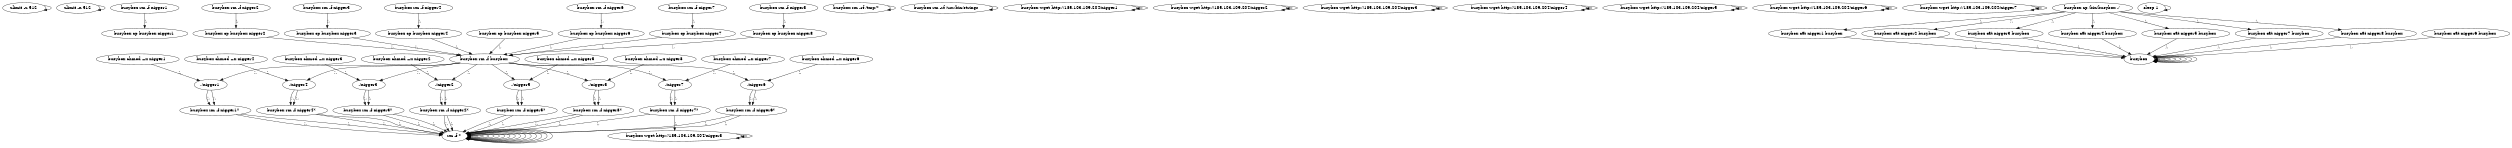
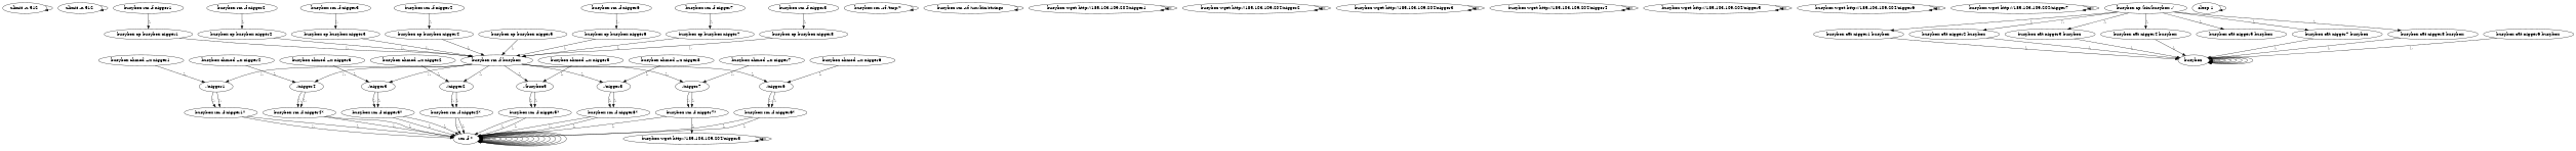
  digraph {
    n1 [label="ulimit -u 512 "]
    n2 [label="ulimit -n 512 "]
    n3 [label="rm -f * "]
    n4 [label="busybox rm -rf /tmp/* "]
    n5 [label="busybox rm -rf /usr/bin/strings "]
    n6 [label="busybox wget http://185.103.109.204/nigger1 "]
    n7 [label="busybox chmod +x nigger1 "]
    n8 [label="./nigger1 "]
    n9 [label="busybox rm -f nigger1* "]
    n10 [label="busybox wget http://185.103.109.204/nigger2 "]
    n11 [label="busybox chmod +x nigger2 "]
    n12 [label="./nigger2 "]
    n13 [label="busybox rm -f nigger2* "]
    n14 [label="busybox wget http://185.103.109.204/nigger3 "]
    n15 [label="busybox chmod +x nigger3 "]
    n16 [label="./nigger3 "]
    n17 [label="busybox rm -f nigger3* "]
    n18 [label="busybox wget http://185.103.109.204/nigger4 "]
    n19 [label="busybox chmod +x nigger4 "]
    n20 [label="./nigger4 "]
    n21 [label="busybox rm -f nigger4* "]
    n22 [label="busybox wget http://185.103.109.204/nigger5 "]
    n23 [label="busybox chmod +x nigger5 "]
-   n24 [label="./nigger5 "]
+   n24 [label="./busybox5"]
    n25 [label="busybox rm -f nigger5* "]
    n26 [label="busybox wget http://185.103.109.204/nigger6 "]
    n27 [label="busybox chmod +x nigger6 "]
    n28 [label="./nigger6 "]
    n29 [label="busybox rm -f nigger6* "]
    n30 [label="busybox wget http://185.103.109.204/nigger7 "]
    n31 [label="busybox chmod +x nigger7 "]
    n32 [label="./nigger7 "]
    n33 [label="busybox rm -f nigger7* "]
    n34 [label="busybox wget http://185.103.109.204/nigger8 "]
    n35 [label="busybox chmod +x nigger8 "]
    n36 [label="./nigger8 "]
    n37 [label="busybox rm -f nigger8* "]
    n38 [label="busybox cp /bin/busybox ./ "]
    n39 [label="busybox cat nigger1 busybox "]
    n40 [label="busybox cat nigger2 busybox "]
    n41 [label="busybox cat nigger3 busybox "]
    n42 [label="busybox cat nigger4 busybox "]
    n43 [label="busybox cat nigger5 busybox "]
    n44 [label="busybox cat nigger7 busybox "]
    n45 [label="busybox cat nigger8 busybox "]
    n46 [label="busybox "]
    n47 [label="busybox cat nigger6 busybox "]
    n48 [label="busybox rm -f nigger1 "]
    n49 [label="busybox cp busybox nigger1 "]
    n50 [label="busybox rm -f busybox "]
    n51 [label="busybox rm -f nigger2 "]
    n52 [label="busybox cp busybox nigger2 "]
    n53 [label="busybox rm -f nigger3 "]
    n54 [label="busybox cp busybox nigger3 "]
    n55 [label="busybox rm -f nigger4 "]
    n56 [label="busybox cp busybox nigger4 "]
    n57 [label="busybox cp busybox nigger5 "]
    n58 [label="busybox rm -f nigger6 "]
    n59 [label="busybox cp busybox nigger6 "]
    n60 [label="busybox rm -f nigger7 "]
    n61 [label="busybox cp busybox nigger7 "]
    n62 [label="busybox rm -f nigger8 "]
    n63 [label="busybox cp busybox nigger8 "]
    n64 [label="sleep 1 "]
    n1 -> n1
    n2 -> n2
    n3 -> n3
    n3 -> n3
    n3 -> n3
    n3 -> n3
    n3 -> n3
    n3 -> n3
    n3 -> n3
    n3 -> n3
    n3 -> n3
    n3 -> n3
    n3 -> n3
    n3 -> n3
    n3 -> n3
    n3 -> n3
    n3 -> n3
    n3 -> n3
    n4 -> n4
    n5 -> n5
    n6 -> n6
    n6 -> n6
    n7 -> n8 [label=";,"]
    n8 -> n9 [label=";,"]
    n8 -> n9 [label=";,"]
    n9 -> n3 [label=";,"]
    n9 -> n3 [label=";,"]
    n10 -> n10
    n10 -> n10
    n11 -> n12 [label=";,"]
    n12 -> n13 [label=";,"]
    n12 -> n13 [label=";,"]
    n13 -> n3 [label=";,"]
    n13 -> n3 [label=";,"]
    n14 -> n14
    n14 -> n14
    n15 -> n16 [label=";,"]
    n16 -> n17 [label=";,"]
    n16 -> n17 [label=";,"]
    n17 -> n3 [label=";,"]
    n17 -> n3 [label=";,"]
    n18 -> n18
    n18 -> n18
    n19 -> n20 [label=";,"]
    n20 -> n21 [label=";,"]
    n20 -> n21 [label=";,"]
    n21 -> n3 [label=";,"]
    n21 -> n3 [label=";,"]
    n22 -> n22
    n22 -> n22
    n23 -> n24 [label=";,"]
    n24 -> n25 [label=";,"]
    n24 -> n25 [label=";,"]
    n25 -> n3 [label=";,"]
    n25 -> n3 [label=";,"]
    n26 -> n26
    n26 -> n26
    n27 -> n28 [label=";,"]
    n28 -> n29 [label=";,"]
    n28 -> n29 [label=";,"]
    n29 -> n3 [label=";,"]
    n29 -> n3 [label=";,"]
    n30 -> n30
    n30 -> n30
    n31 -> n32 [label=";,"]
    n32 -> n33 [label=";,"]
    n32 -> n33 [label=";,"]
    n33 -> n3 [label=";,"]
    n33 -> n34 [label=";,"]
    n34 -> n34
    n34 -> n34
    n35 -> n36 [label=";,"]
    n36 -> n37 [label=";,"]
    n36 -> n37 [label=";,"]
    n37 -> n3 [label=";,"]
    n37 -> n3 [label=";,"]
    n38 -> n39 [label=";,"]
    n38 -> n40 [label=";,"]
    n38 -> n41 [label=";,"]
    n38 -> n42 [label=";,"]
    n38 -> n43 [label=";,"]
    n38 -> n44 [label=";,"]
    n38 -> n45 [label=";,"]
    n39 -> n46 [label=";,"]
    n40 -> n46 [label=";,"]
    n41 -> n46 [label=";,"]
    n42 -> n46 [label=";,"]
-   n43 -> n46 [label=";,"]
    n44 -> n46 [label=";,"]
    n45 -> n46 [label=";,"]
    n46 -> n46
    n46 -> n46
    n46 -> n46
    n46 -> n46
    n46 -> n46
    n46 -> n46
    n46 -> n46
    n46 -> n46
    n47 -> n46 [label=";,"]
    n48 -> n49 [label=";,"]
+   n49 -> n50 [label=";,"]
    n50 -> n8 [label=";,"]
    n50 -> n12 [label=";,"]
    n50 -> n16 [label=";,"]
    n50 -> n20 [label=";,"]
    n50 -> n24 [label=";,"]
    n50 -> n28 [label=";,"]
    n50 -> n32 [label=";,"]
    n50 -> n36 [label=";,"]
    n51 -> n52 [label=";,"]
    n52 -> n50 [label=";,"]
    n53 -> n54 [label=";,"]
    n54 -> n50 [label=";,"]
    n55 -> n56 [label=";,"]
    n56 -> n50 [label=";,"]
    n57 -> n50 [label=";,"]
    n58 -> n59 [label=";,"]
    n59 -> n50 [label=";,"]
    n60 -> n61 [label=";,"]
    n61 -> n50 [label=";,"]
    n62 -> n63 [label=";,"]
    n63 -> n50 [label=";,"]
    n64 -> n64
  }
